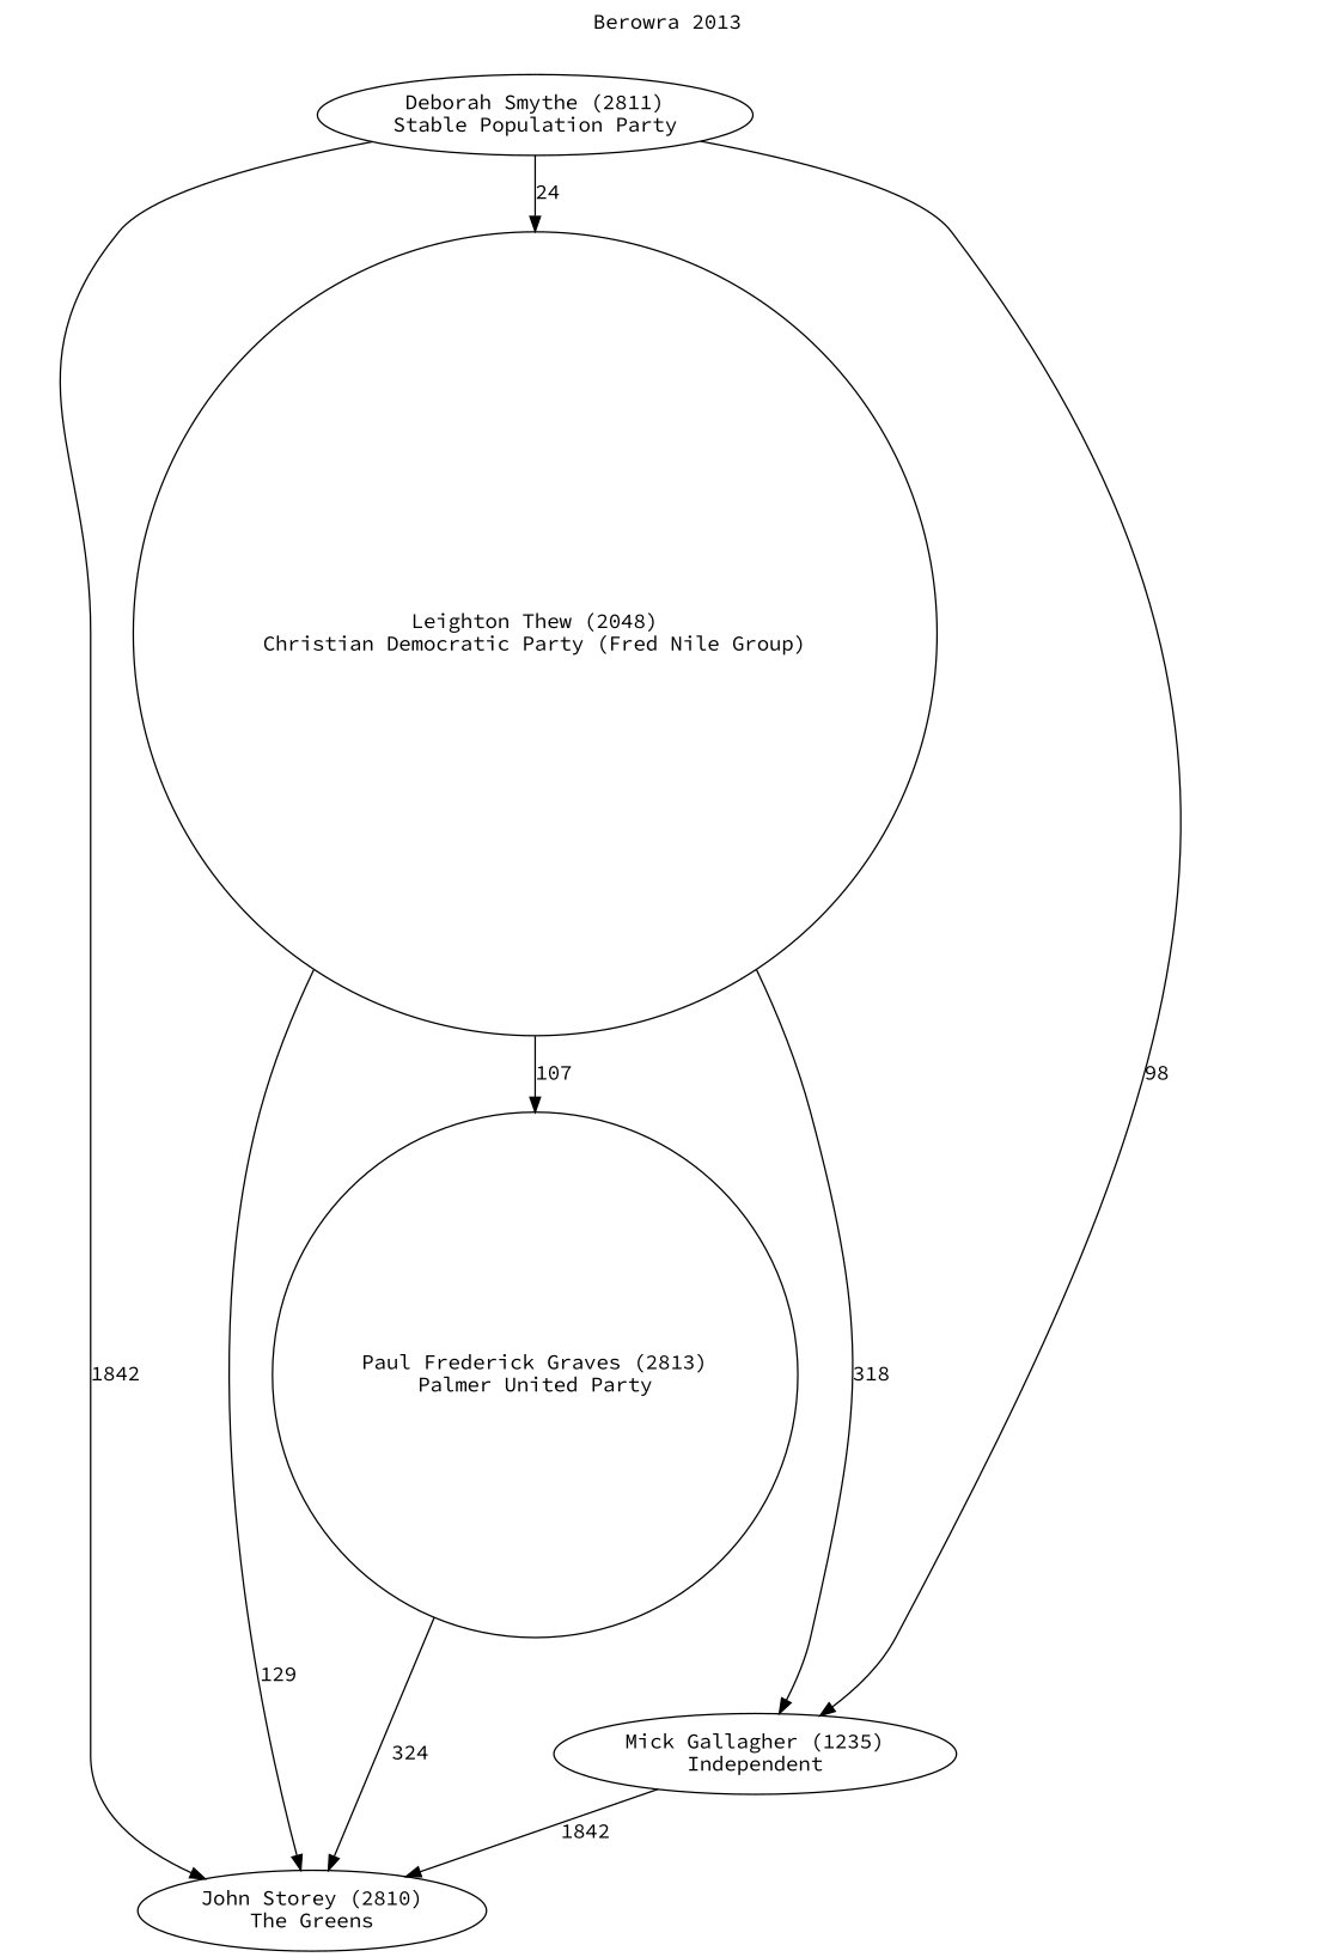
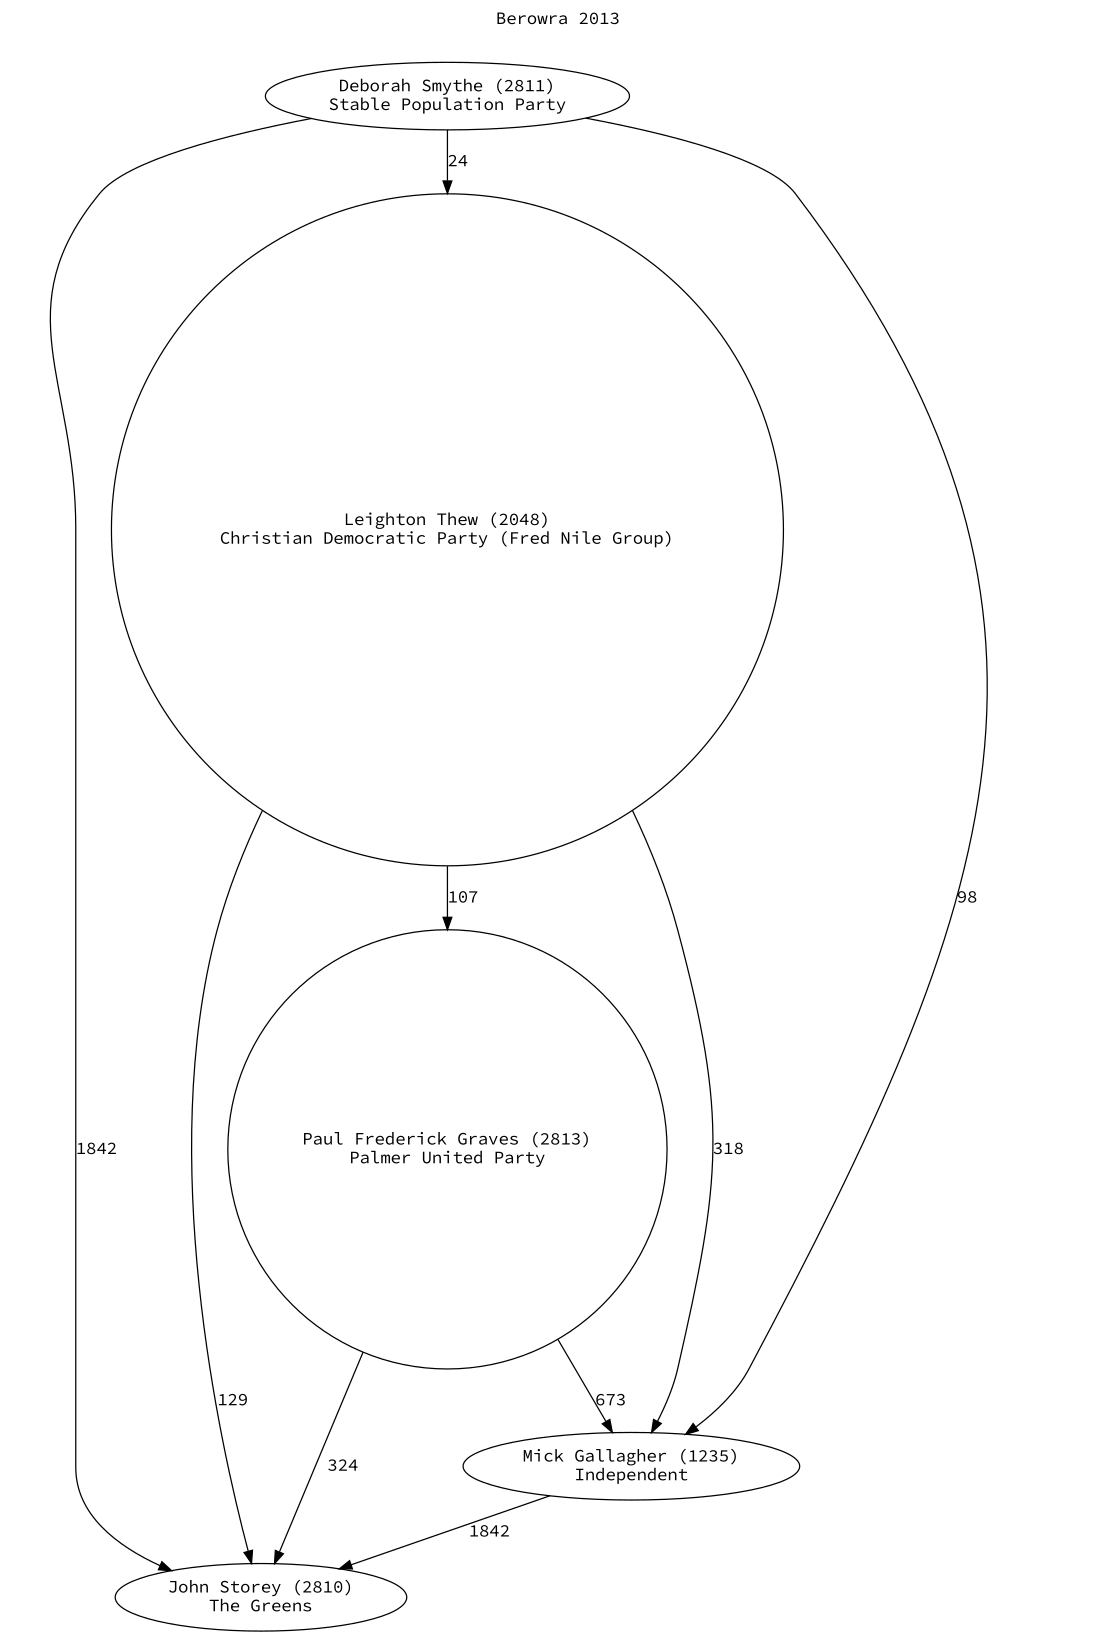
  digraph {
    fontname="Source Code Pro"
    label="Berowra 2013"
    labelloc=t
    mclimit=10
    node [fontname="Source Code Pro" shape=ellipse]
    edge [fontname="Source Code Pro"]
    n1 [label="Deborah Smythe (2811)\nStable Population Party"]
    n2 [label="John Storey (2810)\nThe Greens"]
    n3 [label="Leighton Thew (2048)\nChristian Democratic Party (Fred Nile Group)" shape=circle]
    n4 [label="Mick Gallagher (1235)\nIndependent"]
    n5 [label="Paul Frederick Graves (2813)\nPalmer United Party" shape=circle]
    n1 -> n2 [label=1842]
    n1 -> n3 [label=24]
    n1 -> n4 [label=98]
    n3 -> n2 [label=129]
    n3 -> n4 [label=318]
    n3 -> n5 [label=107]
    n4 -> n2 [label=1842]
    n5 -> n2 [label=324]
+   n5 -> n4 [label=673]
  }
